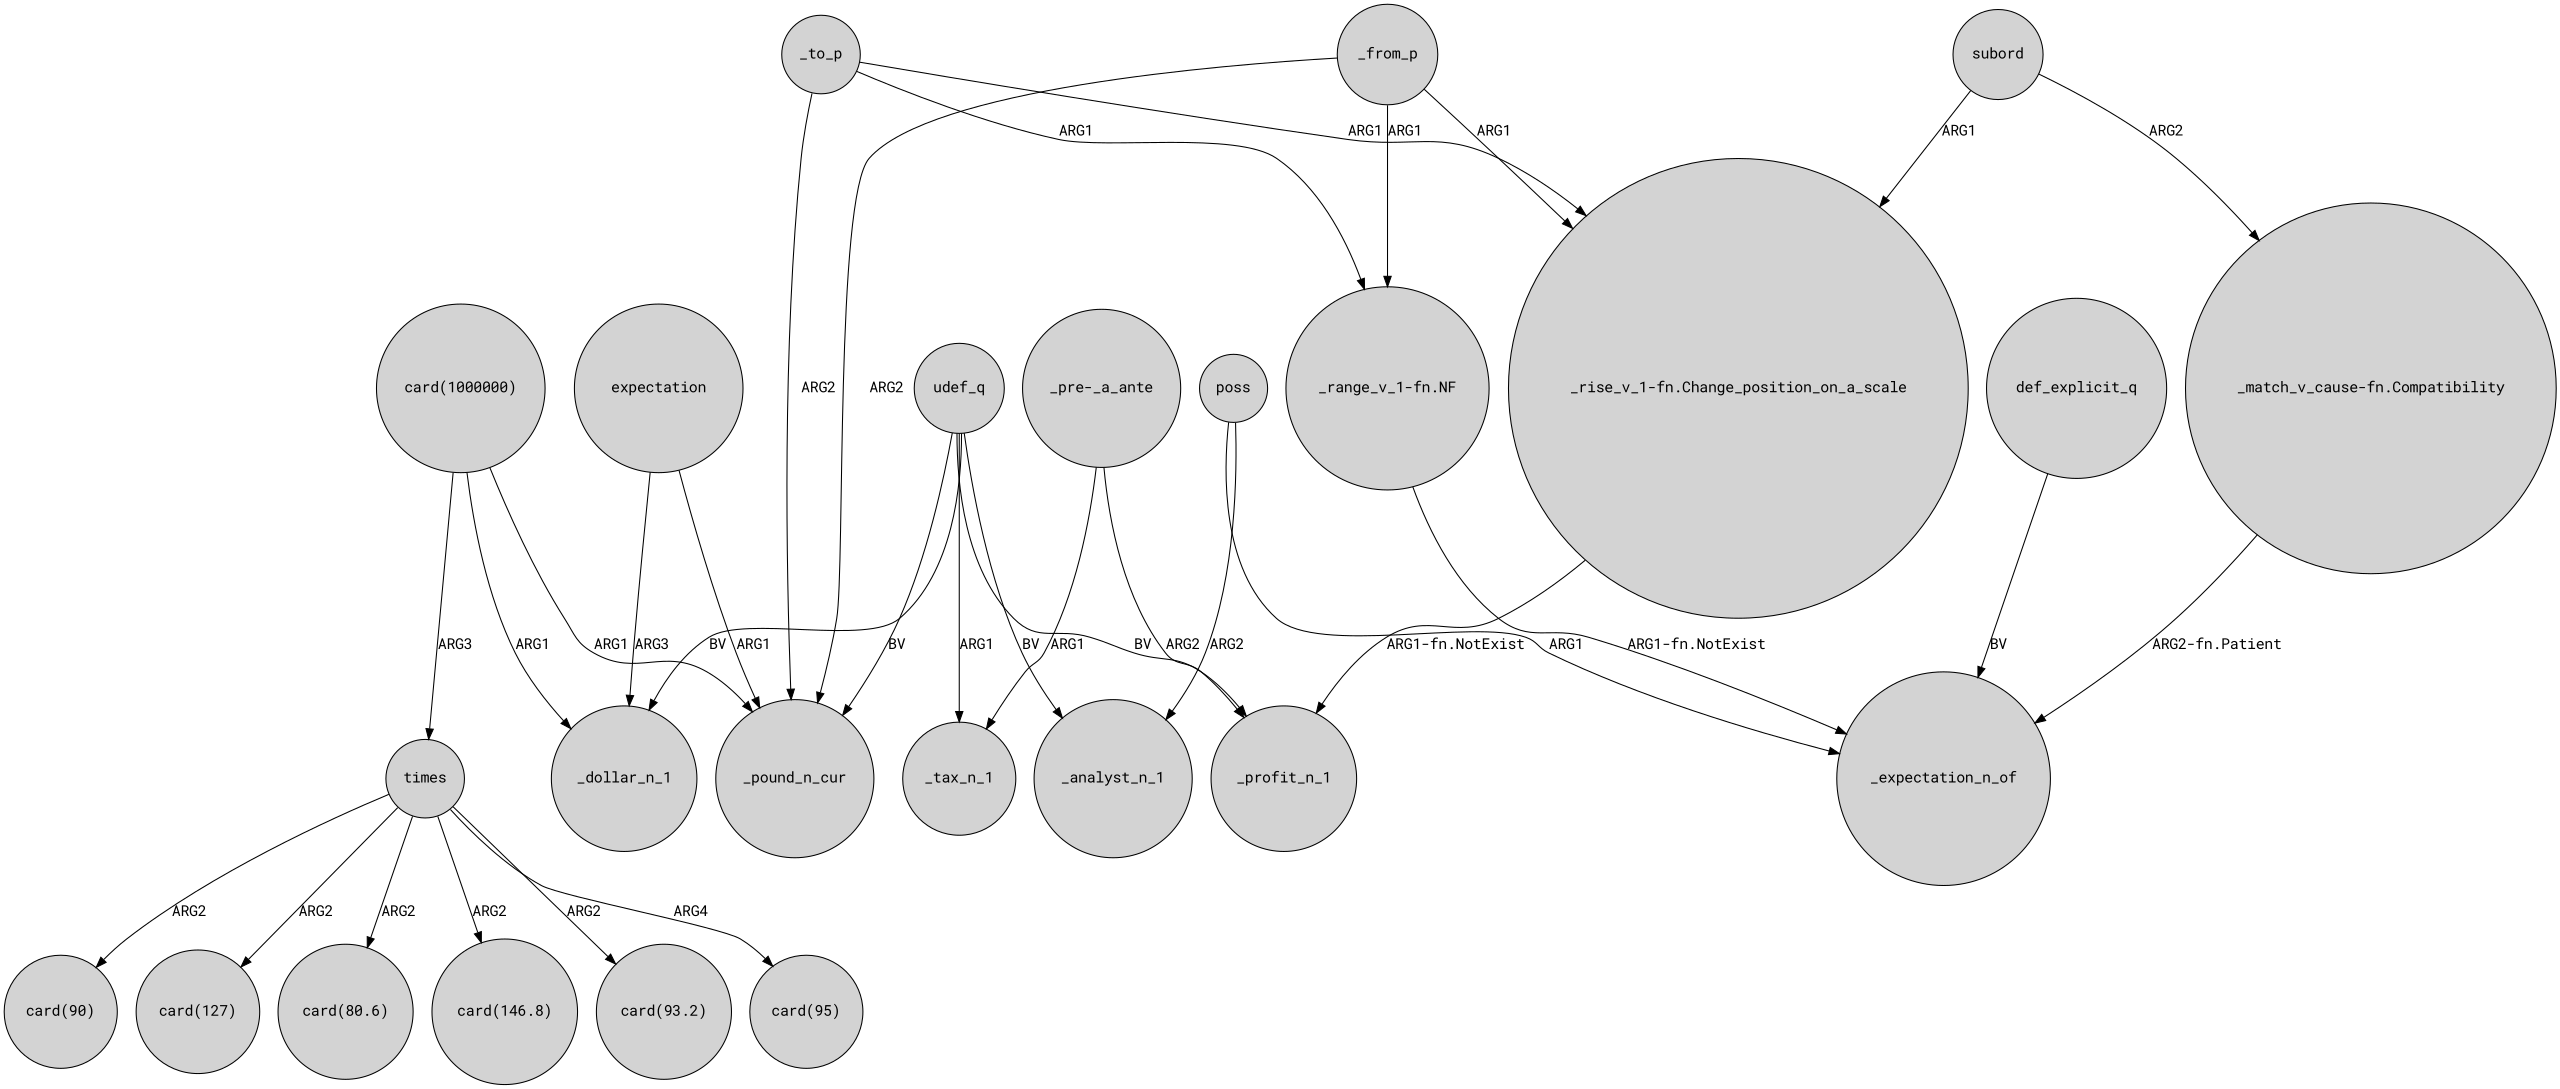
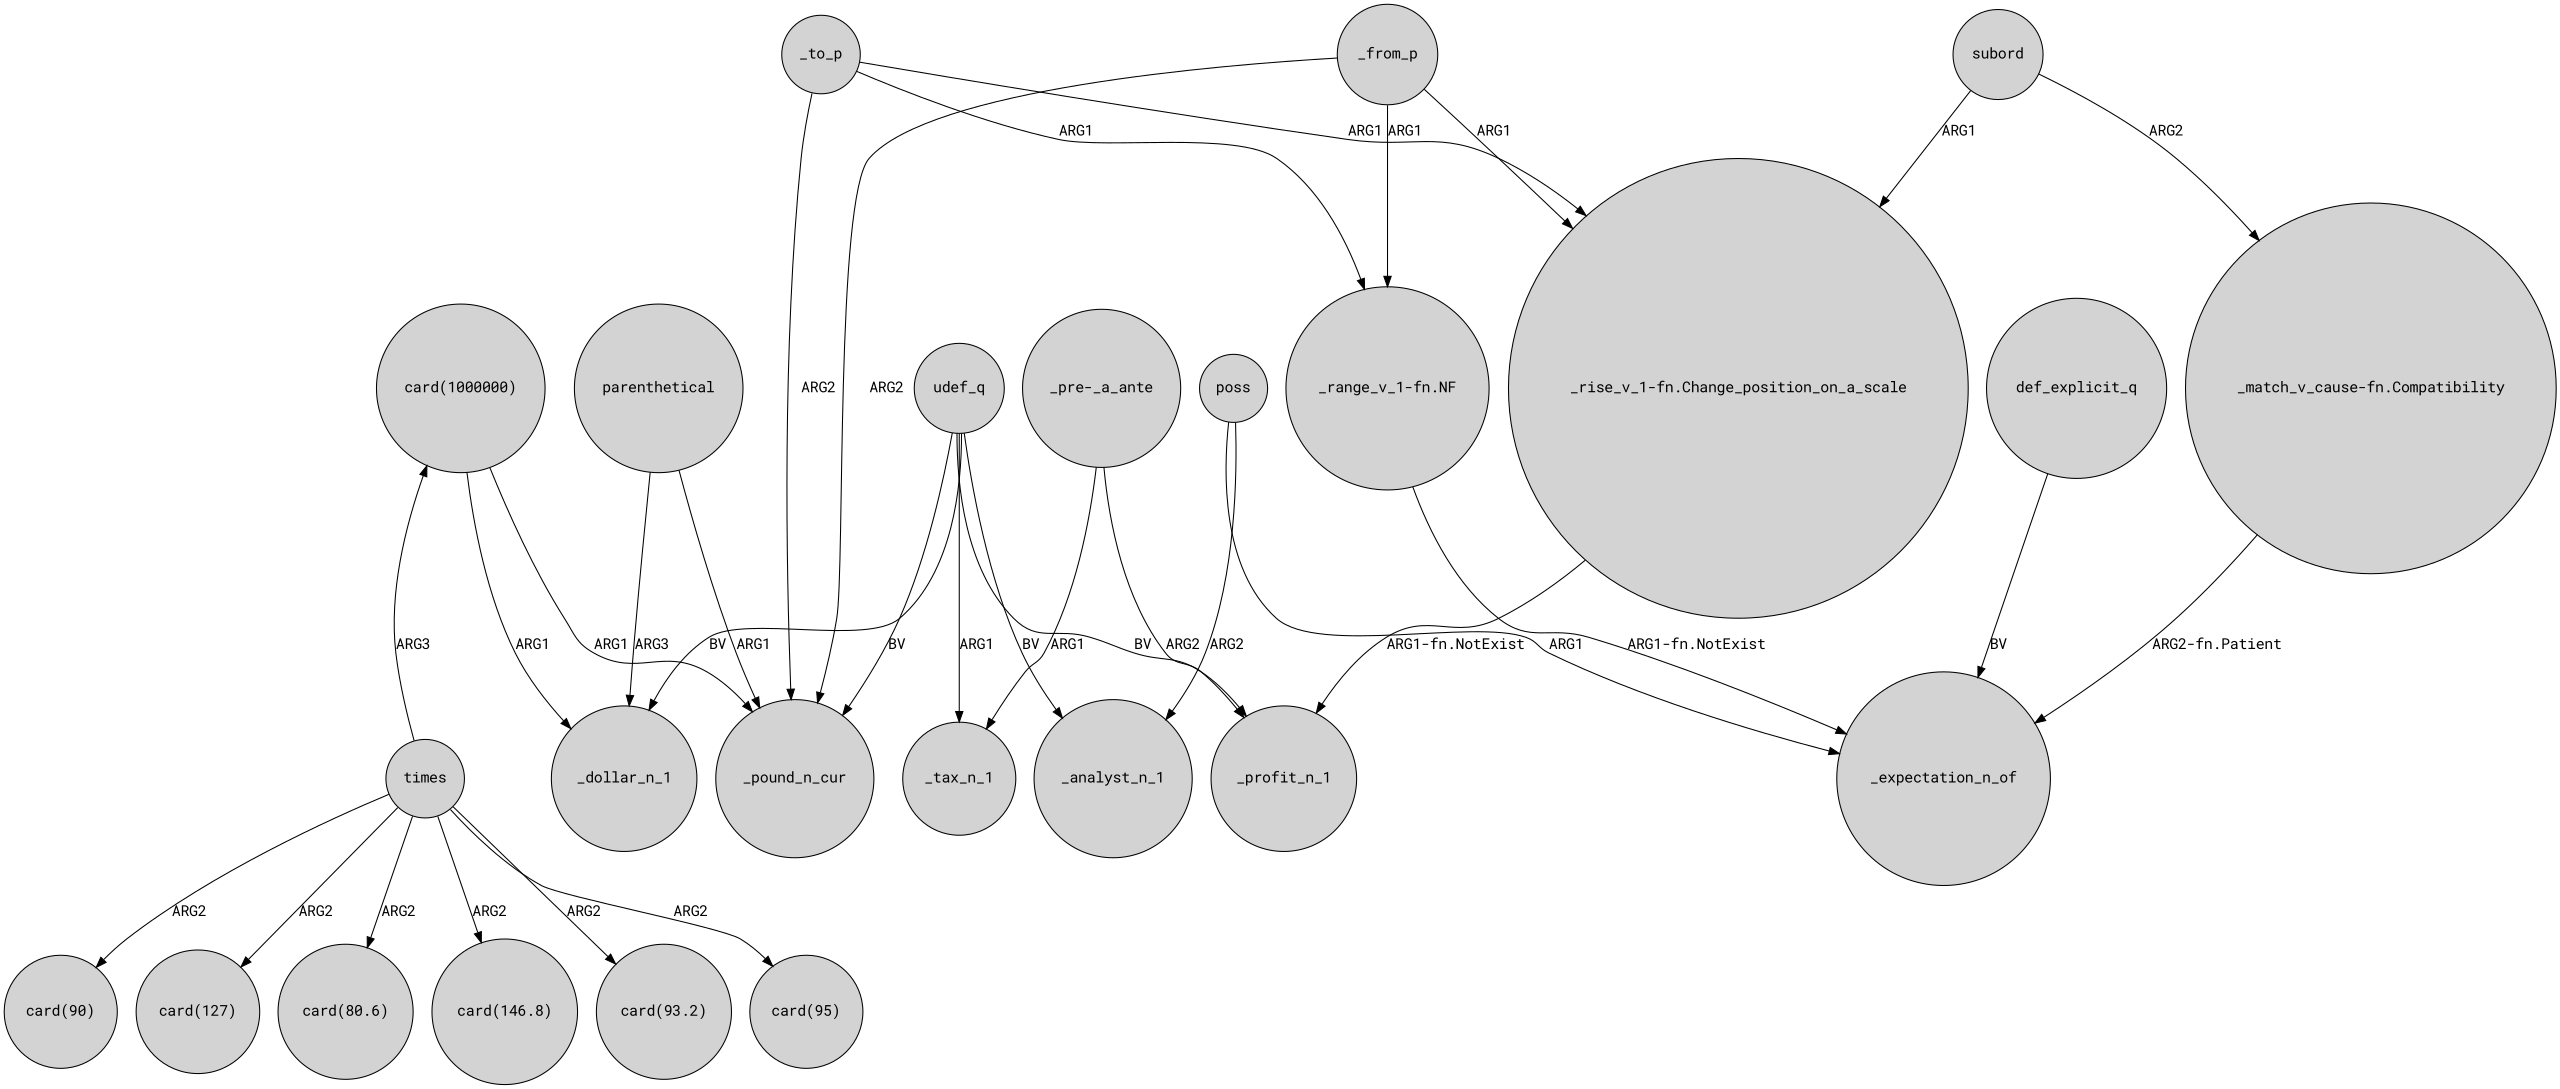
  digraph {
    fontname="Roboto Mono"
    node [fontname="Roboto Mono" shape=circle style=filled]
    edge [fontname="Roboto Mono"]
    "card(1000000)"
    _dollar_n_1
    _pound_n_cur
    poss
    _expectation_n_of
    _analyst_n_1
    "_pre-_a_ante"
    _tax_n_1
    _profit_n_1
    udef_q
    _from_p
    "_range_v_1-fn.NF"
    "_rise_v_1-fn.Change_position_on_a_scale"
    "_match_v_cause-fn.Compatibility"
    _to_p
    def_explicit_q
    times
    "card(90)"
    "card(127)"
    "card(80.6)"
    "card(146.8)"
    "card(93.2)"
    "card(95)"
    subord
-   parenthetical [label=expectation]
+   parenthetical
    "card(1000000)" -> _dollar_n_1 [label=ARG1]
    "card(1000000)" -> _pound_n_cur [label=ARG1]
    poss -> _expectation_n_of [label=ARG1]
    poss -> _analyst_n_1 [label=ARG2]
    "_pre-_a_ante" -> _tax_n_1 [label=ARG1]
    "_pre-_a_ante" -> _profit_n_1 [label=ARG2]
    udef_q -> _dollar_n_1 [label=BV]
    udef_q -> _pound_n_cur [label=BV]
    udef_q -> _analyst_n_1 [label=BV]
    udef_q -> _tax_n_1 [label=ARG1]
    udef_q -> _profit_n_1 [label=BV]
    _from_p -> _pound_n_cur [label=ARG2]
    _from_p -> "_range_v_1-fn.NF" [label=ARG1]
    _from_p -> "_rise_v_1-fn.Change_position_on_a_scale" [label=ARG1]
    "_range_v_1-fn.NF" -> _expectation_n_of [label="ARG1-fn.NotExist"]
    "_rise_v_1-fn.Change_position_on_a_scale" -> _profit_n_1 [label="ARG1-fn.NotExist"]
    "_match_v_cause-fn.Compatibility" -> _expectation_n_of [label="ARG2-fn.Patient"]
    _to_p -> _pound_n_cur [label=ARG2]
    _to_p -> "_range_v_1-fn.NF" [label=ARG1]
    _to_p -> "_rise_v_1-fn.Change_position_on_a_scale" [label=ARG1]
    def_explicit_q -> _expectation_n_of [label=BV]
-   "card(1000000)" -> times [label=ARG3]
+   times -> "card(1000000)" [label=ARG3]
    times -> "card(90)" [label=ARG2]
    times -> "card(127)" [label=ARG2]
    times -> "card(80.6)" [label=ARG2]
    times -> "card(146.8)" [label=ARG2]
    times -> "card(93.2)" [label=ARG2]
-   times -> "card(95)" [label=ARG4]
+   times -> "card(95)" [label=ARG2]
    subord -> "_rise_v_1-fn.Change_position_on_a_scale" [label=ARG1]
    subord -> "_match_v_cause-fn.Compatibility" [label=ARG2]
    parenthetical -> _dollar_n_1 [label=ARG3]
    parenthetical -> _pound_n_cur [label=ARG1]
  }
